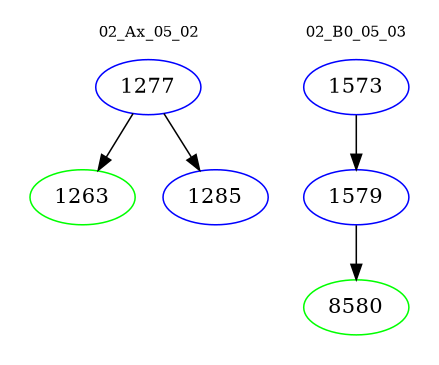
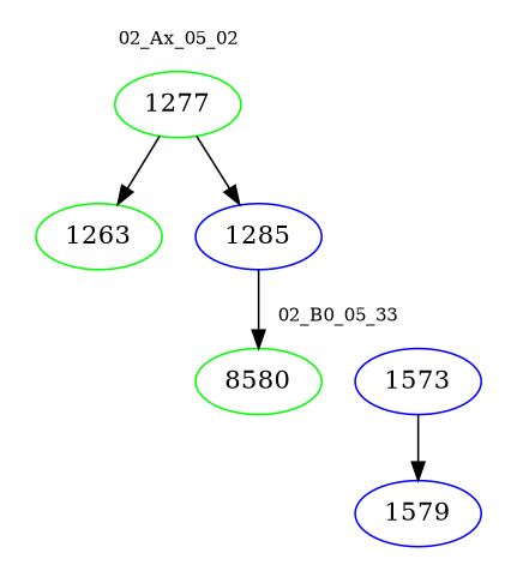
  digraph {
    node [color=blue]
    edge [color=black]
-   n1 [label=1277]
+   n1 [color=green label=1277]
    n2 [color=green label=1263]
    n3 [label=1285]
    n4 [label=1579]
    n5 [label=1573]
    n6 [color=green label=8580]
    subgraph cluster_1 {
      color=white
      fontsize=10
      label="02_Ax_05_02"
      n1
      n2
      n3
    }
    subgraph cluster_2 {
      color=white
      fontsize=10
-     label="02_B0_05_03"
+     label="02_B0_05_33"
      n4
      n5
      n6
    }
    n1 -> n2
    n1 -> n3
-   n4 -> n6
+   n3 -> n6
    n5 -> n4
  }
